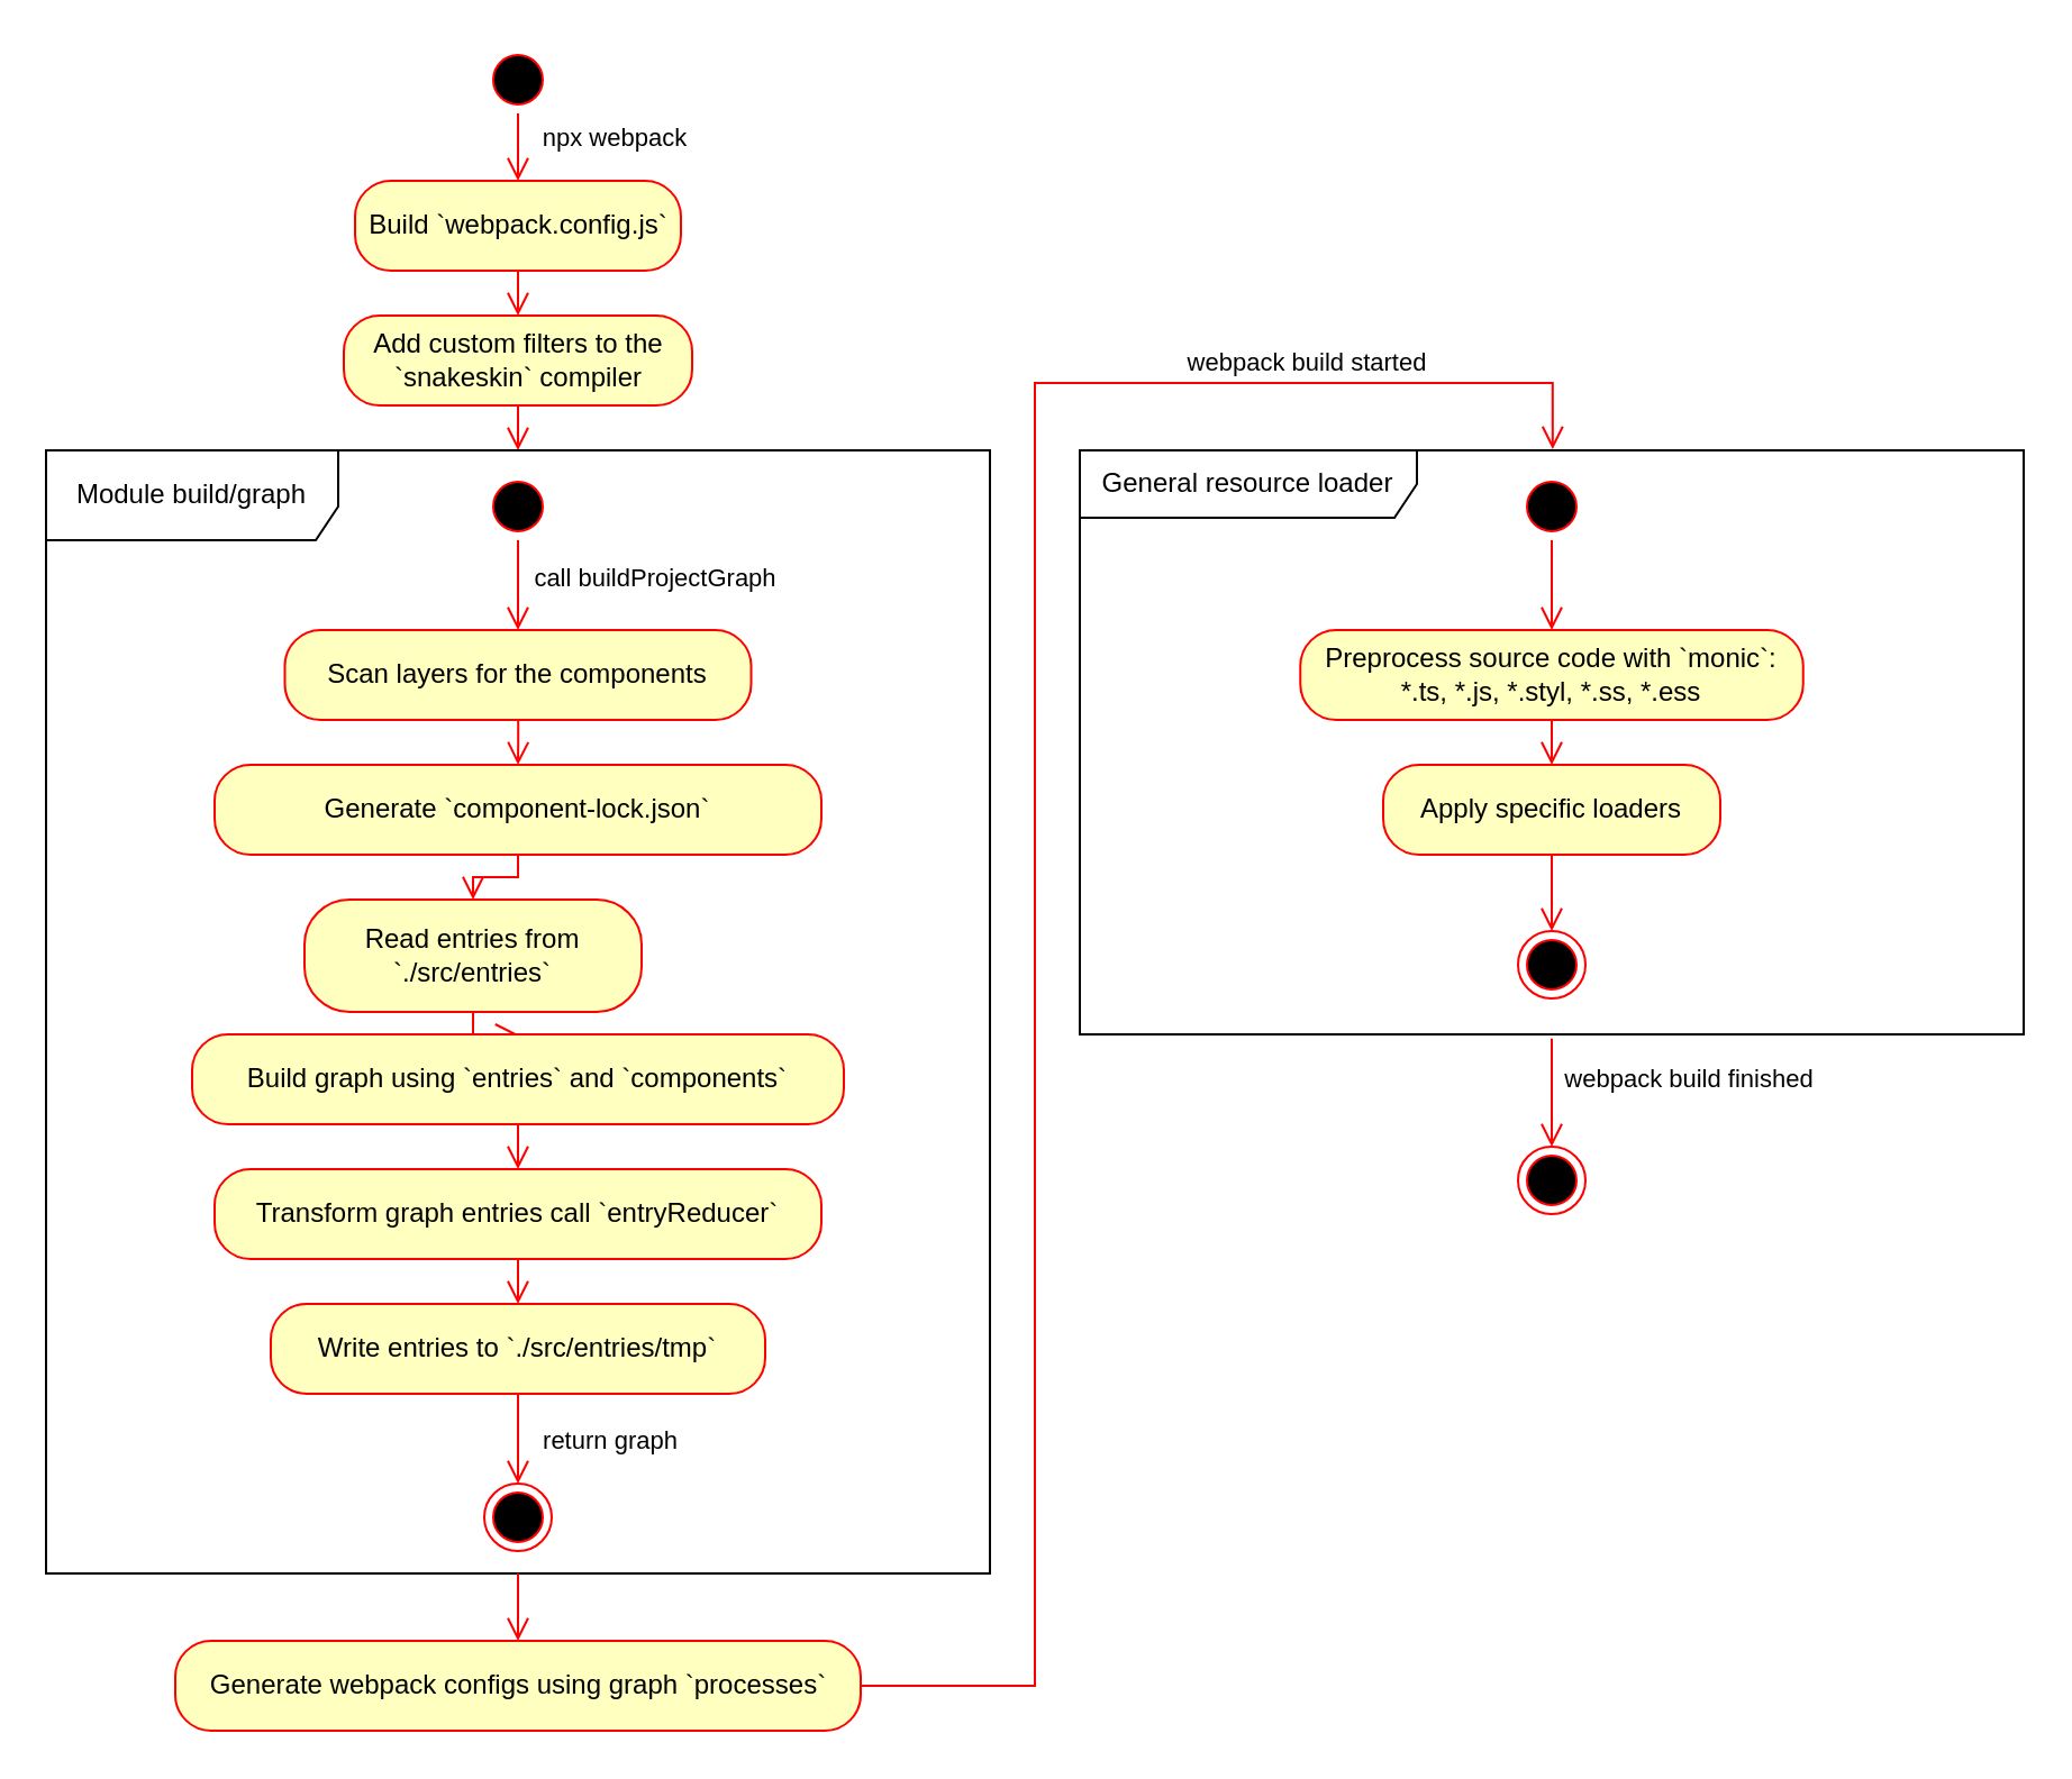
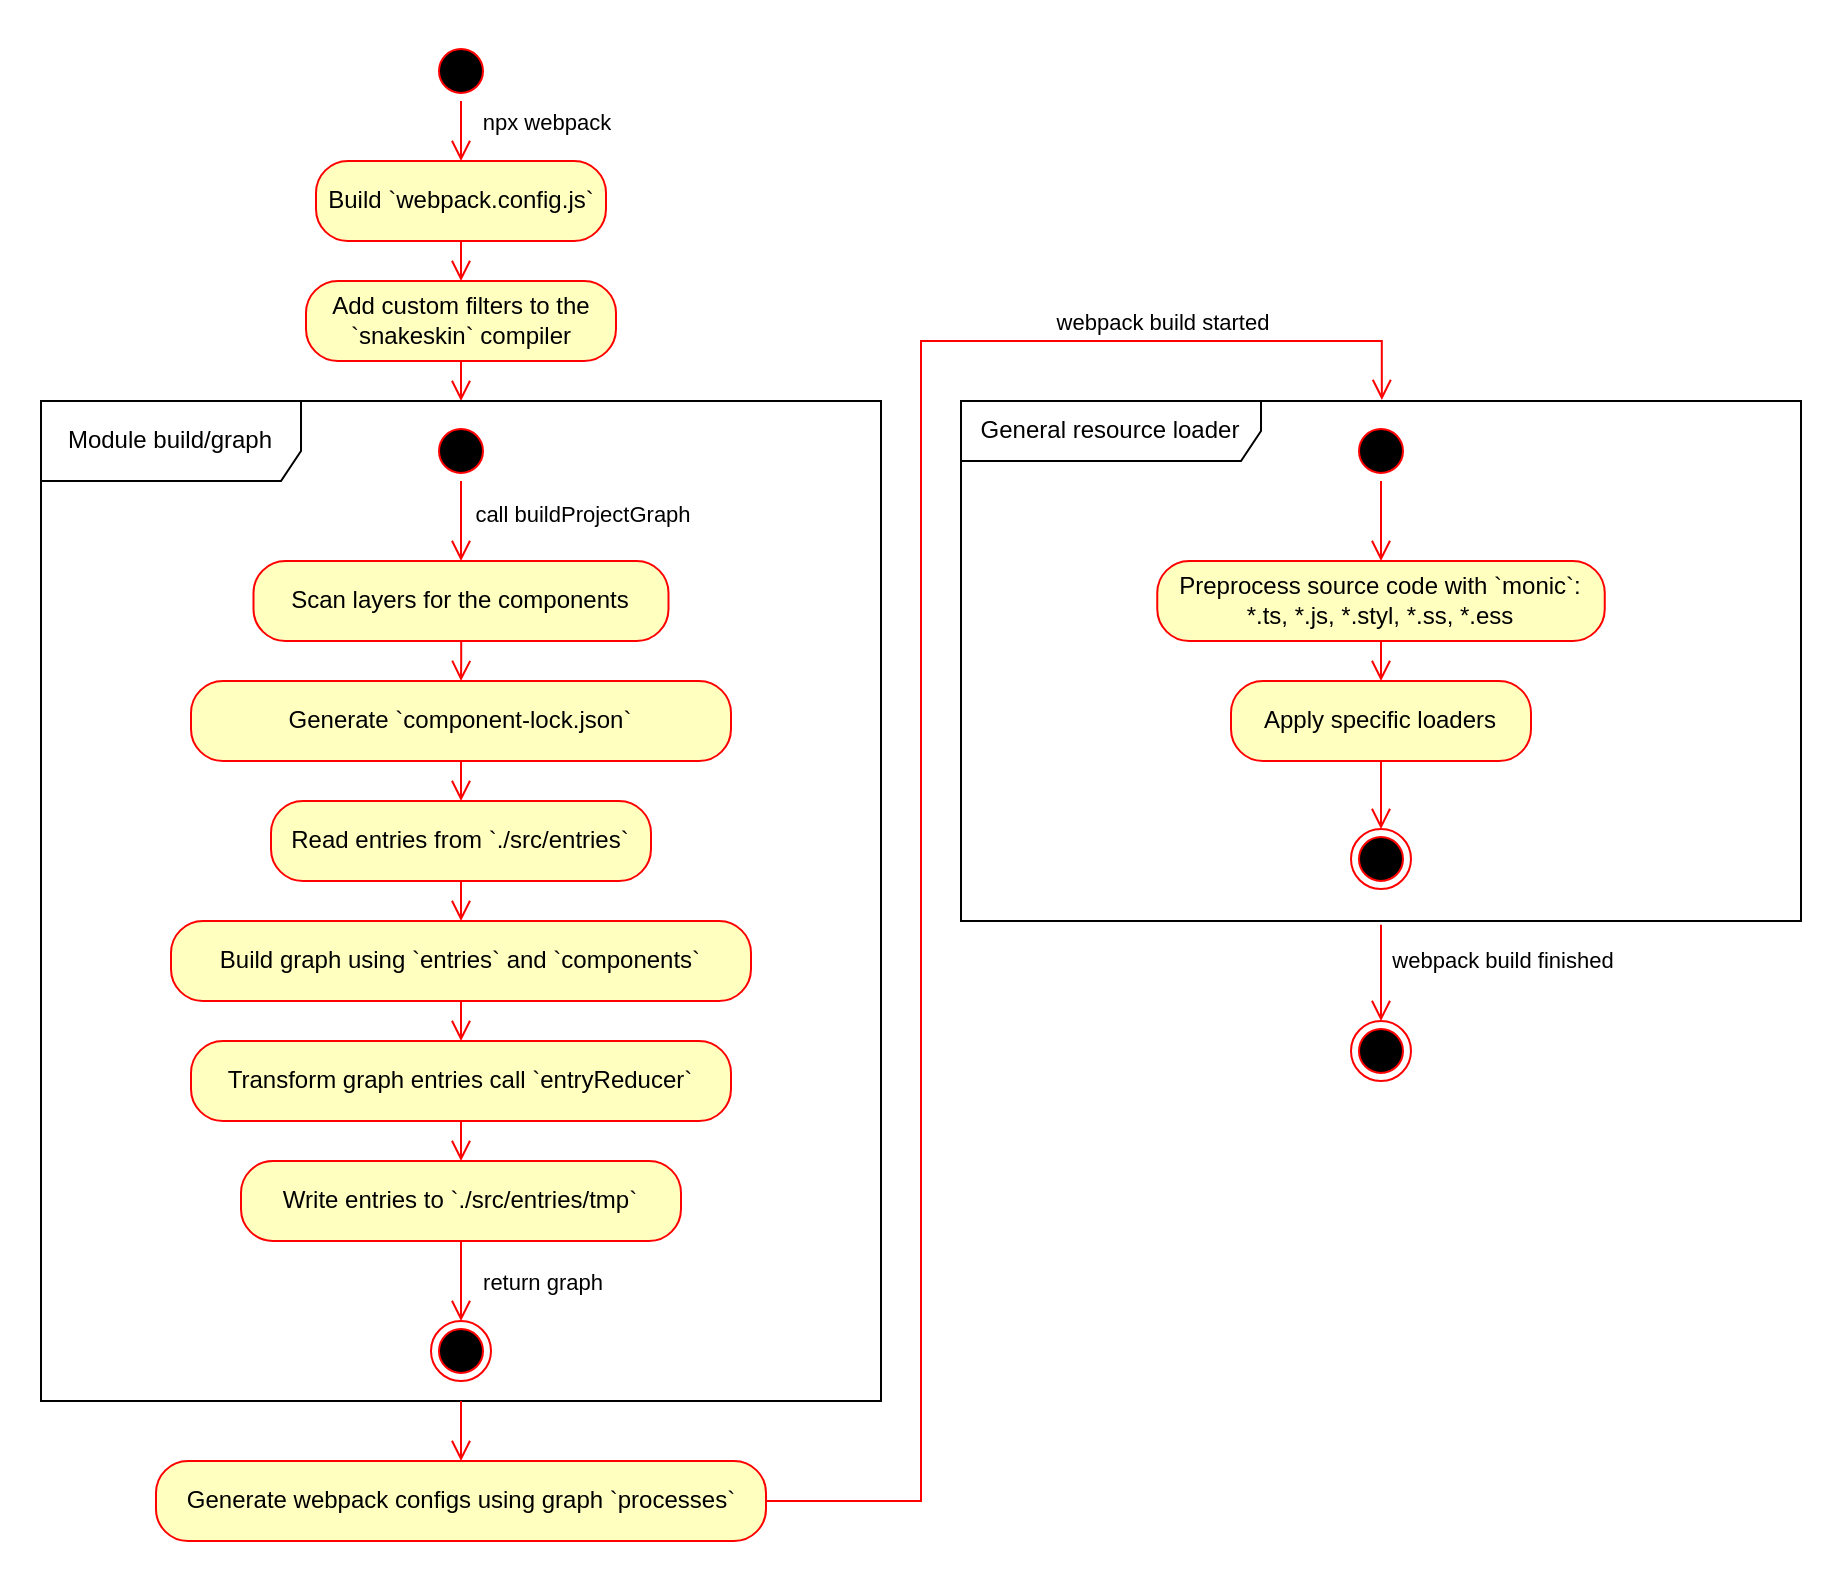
  <mxCell id="0" />
  <mxCell id="1" parent="0" />
  <mxCell id="2" value="" style="ellipse;html=1;shape=startState;fillColor=#000000;strokeColor=#ff0000;" parent="1" vertex="1"><mxGeometry x="215" y="20" width="30" height="30" as="geometry" /></mxCell>
  <mxCell id="3" value="npx webpack" style="edgeStyle=orthogonalEdgeStyle;html=1;verticalAlign=bottom;endArrow=open;endSize=8;strokeColor=#ff0000;rounded=0;entryX=0.5;entryY=0;entryDx=0;entryDy=0;labelBackgroundColor=none;" parent="1" source="2" target="4" edge="1"><mxGeometry x="0.333" y="43" relative="1" as="geometry"><mxPoint x="200" y="45" as="targetPoint" /><mxPoint as="offset" /></mxGeometry></mxCell>
  <mxCell id="4" value="Build `webpack.config.js`" style="rounded=1;whiteSpace=wrap;html=1;arcSize=40;fontColor=#000000;fillColor=#ffffc0;strokeColor=#ff0000;" parent="1" vertex="1"><mxGeometry x="157.5" y="80" width="145" height="40" as="geometry" /></mxCell>
  <mxCell id="5" value="" style="edgeStyle=orthogonalEdgeStyle;html=1;verticalAlign=bottom;endArrow=open;endSize=8;strokeColor=#ff0000;rounded=0;entryX=0.5;entryY=0;entryDx=0;entryDy=0;exitX=0.5;exitY=1;exitDx=0;exitDy=0;" parent="1" source="4" target="6" edge="1"><mxGeometry relative="1" as="geometry"><mxPoint x="534" y="80" as="targetPoint" /></mxGeometry></mxCell>
  <mxCell id="6" value="Add custom filters to the `snakeskin` compiler" style="rounded=1;whiteSpace=wrap;html=1;arcSize=40;fontColor=#000000;fillColor=#ffffc0;strokeColor=#ff0000;" parent="1" vertex="1"><mxGeometry x="152.5" y="140" width="155" height="40" as="geometry" /></mxCell>
  <mxCell id="7" value="" style="edgeStyle=orthogonalEdgeStyle;html=1;verticalAlign=bottom;endArrow=open;endSize=8;strokeColor=#ff0000;rounded=0;" parent="1" source="6" target="9" edge="1"><mxGeometry relative="1" as="geometry"><mxPoint x="630" y="60" as="targetPoint" /></mxGeometry></mxCell>
  <mxCell id="8" value="" style="group" parent="1" vertex="1" connectable="0"><mxGeometry x="20" y="200" width="420" height="500" as="geometry" /></mxCell>
  <mxCell id="9" value="Module build/graph" style="shape=umlFrame;whiteSpace=wrap;html=1;pointerEvents=0;width=130;height=40;" parent="8" vertex="1"><mxGeometry width="420" height="500" as="geometry" /></mxCell>
  <mxCell id="10" value="" style="ellipse;html=1;shape=endState;fillColor=#000000;strokeColor=#ff0000;" parent="8" vertex="1"><mxGeometry x="195" y="460" width="30" height="30" as="geometry" /></mxCell>
  <mxCell id="11" value="" style="ellipse;html=1;shape=startState;fillColor=#000000;strokeColor=#ff0000;" parent="8" vertex="1"><mxGeometry x="195" y="10" width="30" height="30" as="geometry" /></mxCell>
  <mxCell id="12" value="" style="edgeStyle=orthogonalEdgeStyle;html=1;verticalAlign=bottom;endArrow=open;endSize=8;strokeColor=#ff0000;rounded=0;entryX=0.5;entryY=0;entryDx=0;entryDy=0;exitX=0.5;exitY=1;exitDx=0;exitDy=0;" parent="8" source="11" target="14" edge="1"><mxGeometry relative="1" as="geometry"><mxPoint x="209.6" y="54.0" as="targetPoint" /><mxPoint x="210" y="30" as="sourcePoint" /><Array as="points" /></mxGeometry></mxCell>
  <mxCell id="13" value="call buildProjectGraph" style="edgeLabel;html=1;align=center;verticalAlign=middle;resizable=0;points=[];labelBackgroundColor=none;" parent="12" vertex="1" connectable="0"><mxGeometry x="-0.18" relative="1" as="geometry"><mxPoint x="60" as="offset" /></mxGeometry></mxCell>
  <mxCell id="14" value="Scan layers for the components" style="rounded=1;whiteSpace=wrap;html=1;arcSize=40;fontColor=#000000;fillColor=#ffffc0;strokeColor=#ff0000;" parent="8" vertex="1"><mxGeometry x="106.25" y="80" width="207.5" height="40" as="geometry" /></mxCell>
  <mxCell id="15" value="" style="edgeStyle=orthogonalEdgeStyle;html=1;verticalAlign=bottom;endArrow=open;endSize=8;strokeColor=#ff0000;rounded=0;entryX=0.5;entryY=0;entryDx=0;entryDy=0;" parent="8" source="14" target="16" edge="1"><mxGeometry relative="1" as="geometry"><mxPoint x="255" y="385" as="targetPoint" /></mxGeometry></mxCell>
  <mxCell id="16" value="Generate `component-lock.json`" style="rounded=1;whiteSpace=wrap;html=1;arcSize=40;fontColor=#000000;fillColor=#ffffc0;strokeColor=#ff0000;" parent="8" vertex="1"><mxGeometry x="75" y="140" width="270" height="40" as="geometry" /></mxCell>
  <mxCell id="17" value="" style="edgeStyle=orthogonalEdgeStyle;html=1;verticalAlign=bottom;endArrow=open;endSize=8;strokeColor=#ff0000;rounded=0;entryX=0.5;entryY=0;entryDx=0;entryDy=0;exitX=0.5;exitY=1;exitDx=0;exitDy=0;" parent="8" source="16" target="18" edge="1"><mxGeometry relative="1" as="geometry"><mxPoint x="225" y="390" as="targetPoint" /></mxGeometry></mxCell>
- <mxCell id="18" value="Read entries from `./src/entries`" style="rounded=1;whiteSpace=wrap;html=1;arcSize=40;fontColor=#000000;fillColor=#ffffc0;strokeColor=#ff0000;" parent="8" vertex="1"><mxGeometry x="115" y="200" width="150" height="50" as="geometry" /></mxCell>
+ <mxCell id="18" value="Read entries from `./src/entries`" style="rounded=1;whiteSpace=wrap;html=1;arcSize=40;fontColor=#000000;fillColor=#ffffc0;strokeColor=#ff0000;" parent="8" vertex="1"><mxGeometry x="115" y="200" width="190" height="40" as="geometry" /></mxCell>
  <mxCell id="19" value="Transform graph entries call `entryReducer`" style="rounded=1;whiteSpace=wrap;html=1;arcSize=40;fontColor=#000000;fillColor=#ffffc0;strokeColor=#ff0000;" parent="8" vertex="1"><mxGeometry x="75" y="320" width="270" height="40" as="geometry" /></mxCell>
  <mxCell id="20" value="Write entries to `./src/entries/tmp`" style="rounded=1;whiteSpace=wrap;html=1;arcSize=40;fontColor=#000000;fillColor=#ffffc0;strokeColor=#ff0000;" parent="8" vertex="1"><mxGeometry x="100" y="380" width="220" height="40" as="geometry" /></mxCell>
  <mxCell id="21" value="" style="edgeStyle=orthogonalEdgeStyle;html=1;verticalAlign=bottom;endArrow=open;endSize=8;strokeColor=#ff0000;rounded=0;exitX=0.5;exitY=1;exitDx=0;exitDy=0;entryX=0.5;entryY=0;entryDx=0;entryDy=0;" parent="8" source="18" target="23" edge="1"><mxGeometry relative="1" as="geometry"><mxPoint x="185" y="330" as="targetPoint" /><mxPoint x="337.5" y="290" as="sourcePoint" /><Array as="points"><mxPoint x="210" y="260" /><mxPoint x="210" y="260" /></Array></mxGeometry></mxCell>
  <mxCell id="22" value="" style="edgeStyle=orthogonalEdgeStyle;html=1;verticalAlign=bottom;endArrow=open;endSize=8;strokeColor=#ff0000;rounded=0;exitX=0.5;exitY=1;exitDx=0;exitDy=0;" parent="8" source="19" target="20" edge="1"><mxGeometry relative="1" as="geometry"><mxPoint x="195" y="350" as="targetPoint" /><mxPoint x="195" y="330" as="sourcePoint" /></mxGeometry></mxCell>
  <mxCell id="23" value="Build graph using `entries` and `components`" style="rounded=1;whiteSpace=wrap;html=1;arcSize=40;fontColor=#000000;fillColor=#ffffc0;strokeColor=#ff0000;" parent="8" vertex="1"><mxGeometry x="65" y="260" width="290" height="40" as="geometry" /></mxCell>
  <mxCell id="24" value="" style="edgeStyle=orthogonalEdgeStyle;html=1;verticalAlign=bottom;endArrow=open;endSize=8;strokeColor=#ff0000;rounded=0;entryX=0.5;entryY=0;entryDx=0;entryDy=0;" parent="8" source="23" target="19" edge="1"><mxGeometry relative="1" as="geometry"><mxPoint x="340" y="440" as="targetPoint" /></mxGeometry></mxCell>
  <mxCell id="25" value="" style="edgeStyle=orthogonalEdgeStyle;html=1;verticalAlign=bottom;endArrow=open;endSize=8;strokeColor=#ff0000;rounded=0;exitX=0.5;exitY=1;exitDx=0;exitDy=0;" parent="8" source="20" target="10" edge="1"><mxGeometry relative="1" as="geometry"><mxPoint x="220" y="390" as="targetPoint" /><mxPoint x="220" y="370" as="sourcePoint" /></mxGeometry></mxCell>
  <mxCell id="26" value="return graph" style="edgeLabel;html=1;align=center;verticalAlign=middle;resizable=0;points=[];labelBackgroundColor=none;" parent="25" vertex="1" connectable="0"><mxGeometry x="-0.213" y="-1" relative="1" as="geometry"><mxPoint x="41" y="4" as="offset" /></mxGeometry></mxCell>
  <mxCell id="27" value="" style="edgeStyle=orthogonalEdgeStyle;html=1;verticalAlign=bottom;endArrow=open;endSize=8;strokeColor=#ff0000;rounded=0;entryX=0.5;entryY=0;entryDx=0;entryDy=0;" parent="1" source="9" target="28" edge="1"><mxGeometry relative="1" as="geometry"><mxPoint x="240" y="150" as="targetPoint" /><mxPoint x="240" y="130" as="sourcePoint" /></mxGeometry></mxCell>
  <mxCell id="28" value="Generate webpack configs using graph `processes`" style="rounded=1;whiteSpace=wrap;html=1;arcSize=40;fontColor=#000000;fillColor=#ffffc0;strokeColor=#ff0000;" parent="1" vertex="1"><mxGeometry x="77.5" y="730" width="305" height="40" as="geometry" /></mxCell>
  <mxCell id="29" value="" style="edgeStyle=orthogonalEdgeStyle;html=1;verticalAlign=bottom;endArrow=open;endSize=8;strokeColor=#ff0000;rounded=0;exitX=1;exitY=0.5;exitDx=0;exitDy=0;entryX=0.501;entryY=-0.002;entryDx=0;entryDy=0;entryPerimeter=0;" parent="1" source="28" target="35" edge="1"><mxGeometry relative="1" as="geometry"><mxPoint x="690" y="690" as="targetPoint" /><Array as="points"><mxPoint x="460" y="750" /><mxPoint x="460" y="170" /><mxPoint x="690" y="170" /></Array></mxGeometry></mxCell>
  <mxCell id="30" value="webpack build started" style="edgeLabel;html=1;align=center;verticalAlign=middle;resizable=0;points=[];labelBackgroundColor=none;" vertex="1" connectable="0" parent="29"><mxGeometry x="0.794" y="-1" relative="1" as="geometry"><mxPoint x="-45" y="-11" as="offset" /></mxGeometry></mxCell>
  <mxCell id="31" value="" style="ellipse;html=1;shape=endState;fillColor=#000000;strokeColor=#ff0000;" vertex="1" parent="1"><mxGeometry x="675" y="510" width="30" height="30" as="geometry" /></mxCell>
  <mxCell id="32" value="" style="edgeStyle=orthogonalEdgeStyle;html=1;verticalAlign=bottom;endArrow=open;endSize=8;strokeColor=#ff0000;rounded=0;entryX=0.5;entryY=0;entryDx=0;entryDy=0;exitX=0.5;exitY=1.007;exitDx=0;exitDy=0;exitPerimeter=0;" edge="1" parent="1" source="35" target="31"><mxGeometry relative="1" as="geometry"><mxPoint x="700" y="424" as="targetPoint" /><mxPoint x="720" y="480" as="sourcePoint" /></mxGeometry></mxCell>
  <mxCell id="33" value="webpack build finished" style="edgeLabel;html=1;align=center;verticalAlign=middle;resizable=0;points=[];labelBackgroundColor=none;" vertex="1" connectable="0" parent="32"><mxGeometry x="-0.235" y="2" relative="1" as="geometry"><mxPoint x="58" as="offset" /></mxGeometry></mxCell>
  <mxCell id="34" value="" style="group" vertex="1" connectable="0" parent="1"><mxGeometry x="480" y="200" width="420" height="260" as="geometry" /></mxCell>
  <mxCell id="35" value="General resource loader" style="shape=umlFrame;whiteSpace=wrap;html=1;pointerEvents=0;width=150;height=30;" parent="34" vertex="1"><mxGeometry width="420" height="260" as="geometry" /></mxCell>
  <mxCell id="36" value="" style="ellipse;html=1;shape=startState;fillColor=#000000;strokeColor=#ff0000;" parent="34" vertex="1"><mxGeometry x="195" y="10" width="30" height="30" as="geometry" /></mxCell>
  <mxCell id="37" value="" style="edgeStyle=orthogonalEdgeStyle;html=1;verticalAlign=bottom;endArrow=open;endSize=8;strokeColor=#ff0000;rounded=0;entryX=0.5;entryY=0;entryDx=0;entryDy=0;" parent="34" source="36" edge="1" target="38"><mxGeometry relative="1" as="geometry"><mxPoint x="210" y="100" as="targetPoint" /></mxGeometry></mxCell>
  <mxCell id="38" value="Preprocess source code with `monic`:&lt;br&gt;*.ts, *.js, *.styl, *.ss, *.ess" style="rounded=1;whiteSpace=wrap;html=1;arcSize=40;fontColor=#000000;fillColor=#ffffc0;strokeColor=#ff0000;" vertex="1" parent="34"><mxGeometry x="98.13" y="80" width="223.75" height="40" as="geometry" /></mxCell>
  <mxCell id="39" value="Apply specific loaders" style="rounded=1;whiteSpace=wrap;html=1;arcSize=40;fontColor=#000000;fillColor=#ffffc0;strokeColor=#ff0000;" vertex="1" parent="34"><mxGeometry x="135" y="140" width="150" height="40" as="geometry" /></mxCell>
  <mxCell id="40" value="" style="edgeStyle=orthogonalEdgeStyle;html=1;verticalAlign=bottom;endArrow=open;endSize=8;strokeColor=#ff0000;rounded=0;exitX=0.5;exitY=1;exitDx=0;exitDy=0;entryX=0.5;entryY=0;entryDx=0;entryDy=0;" edge="1" parent="34" source="38" target="39"><mxGeometry relative="1" as="geometry"><mxPoint x="210" y="140" as="targetPoint" /><mxPoint x="160" y="170" as="sourcePoint" /></mxGeometry></mxCell>
  <mxCell id="41" value="" style="ellipse;html=1;shape=endState;fillColor=#000000;strokeColor=#ff0000;" vertex="1" parent="34"><mxGeometry x="195" y="214" width="30" height="30" as="geometry" /></mxCell>
  <mxCell id="42" value="" style="edgeStyle=orthogonalEdgeStyle;html=1;verticalAlign=bottom;endArrow=open;endSize=8;strokeColor=#ff0000;rounded=0;entryX=0.5;entryY=0;entryDx=0;entryDy=0;exitX=0.5;exitY=1;exitDx=0;exitDy=0;" edge="1" parent="34" source="39" target="41"><mxGeometry relative="1" as="geometry"><mxPoint x="220" y="90" as="targetPoint" /><mxPoint x="220" y="50" as="sourcePoint" /></mxGeometry></mxCell>
